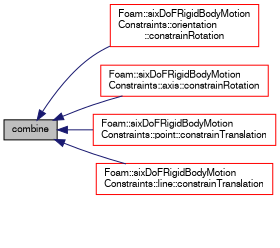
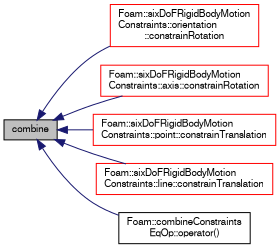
  digraph {
    rankdir=LR
    node [color=red fontname=FreeSans fontsize=10 shape=record]
    edge [color=midnightblue dir=back fontname=FreeSans fontsize=10 labelfontname=FreeSans labelfontsize=10 style=solid]
    n1 [color=black fillcolor=grey75 fontcolor=black height=0.2 label=combine style=filled width=0.4]
    n2 [height=0.2 label="Foam::sixDoFRigidBodyMotion\lConstraints::orientation\l::constrainRotation" width=0.4]
    n3 [height=0.2 label="Foam::sixDoFRigidBodyMotion\lConstraints::axis::constrainRotation" width=0.4]
    n4 [height=0.2 label="Foam::sixDoFRigidBodyMotion\lConstraints::point::constrainTranslation" width=0.4]
    n5 [height=0.2 label="Foam::sixDoFRigidBodyMotion\lConstraints::line::constrainTranslation" width=0.4]
+   n6 [color=black height=0.2 label="Foam::combineConstraints\lEqOp::operator()" width=0.4]
    n1 -> n2
    n1 -> n3
    n1 -> n4
    n1 -> n5
+   n1 -> n6
  }
